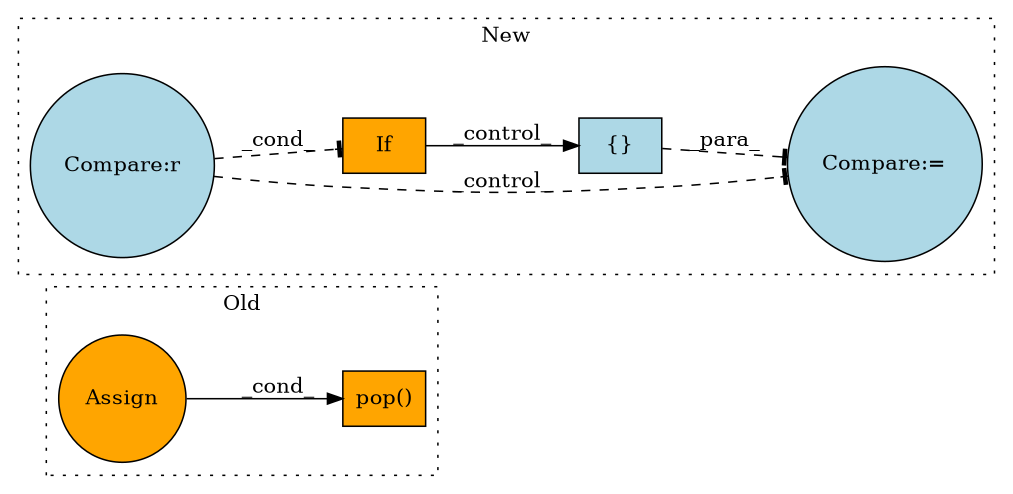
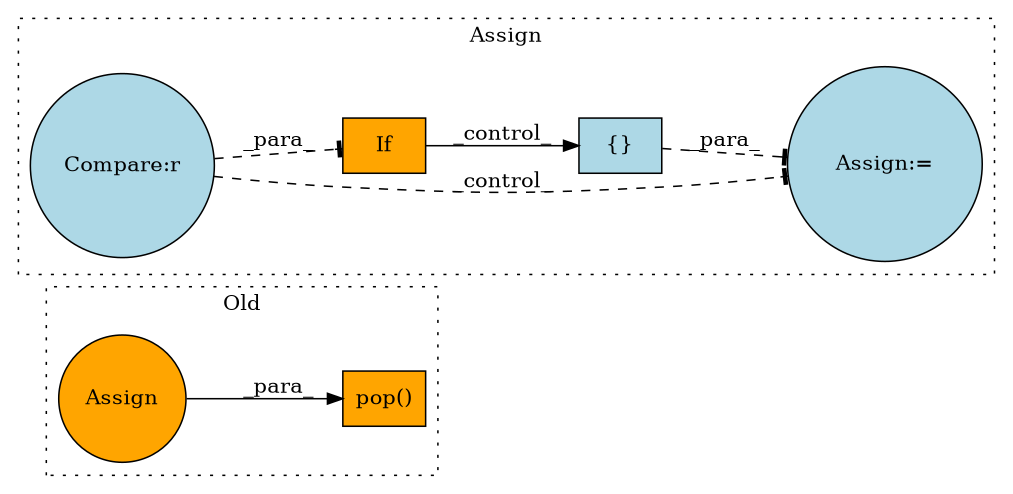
  digraph {
    rankdir=LR
    node [fillcolor=orange l=3 shape=box style=filled]
    edge [arrowhead=tee style=dashed]
    n1 [a=75 l="11,1" label="pop()" s="7544,7565"]
    n2 [a=66 l=10 label=Assign s=7555 shape=circle]
    n3 [a=95 fillcolor=lightblue l="2,1" label="{}" s="8070,8071"]
-   n4 [a=68 fillcolor=lightblue label="Compare:=" s=8067 shape=circle]
+   n4 [a=68 fillcolor=lightblue label="Assign:=" s=8067 shape=circle]
    n5 [a=96 label=If s=7177]
    n6 [a=40 fillcolor=lightblue l=25 label="Compare:r" s=7180 shape=circle]
    subgraph cluster_1 {
      label=Old
      style=dotted
      n1
      n2
    }
    subgraph cluster_2 {
-     label=New
+     label=Assign
      style=dotted
      n3
      n4
      n5
      n6
    }
-   n2 -> n1 [arrowhead=normal label=_cond_ style=solid]
+   n2 -> n1 [arrowhead=normal label=_para_ style=solid]
    n3 -> n4 [label=_para_]
    n5 -> n3 [arrowhead=normal label=_control_ style=solid]
    n6 -> n4 [label=_control_]
-   n6 -> n5 [label=_cond_]
+   n6 -> n5 [label=_para_]
  }
